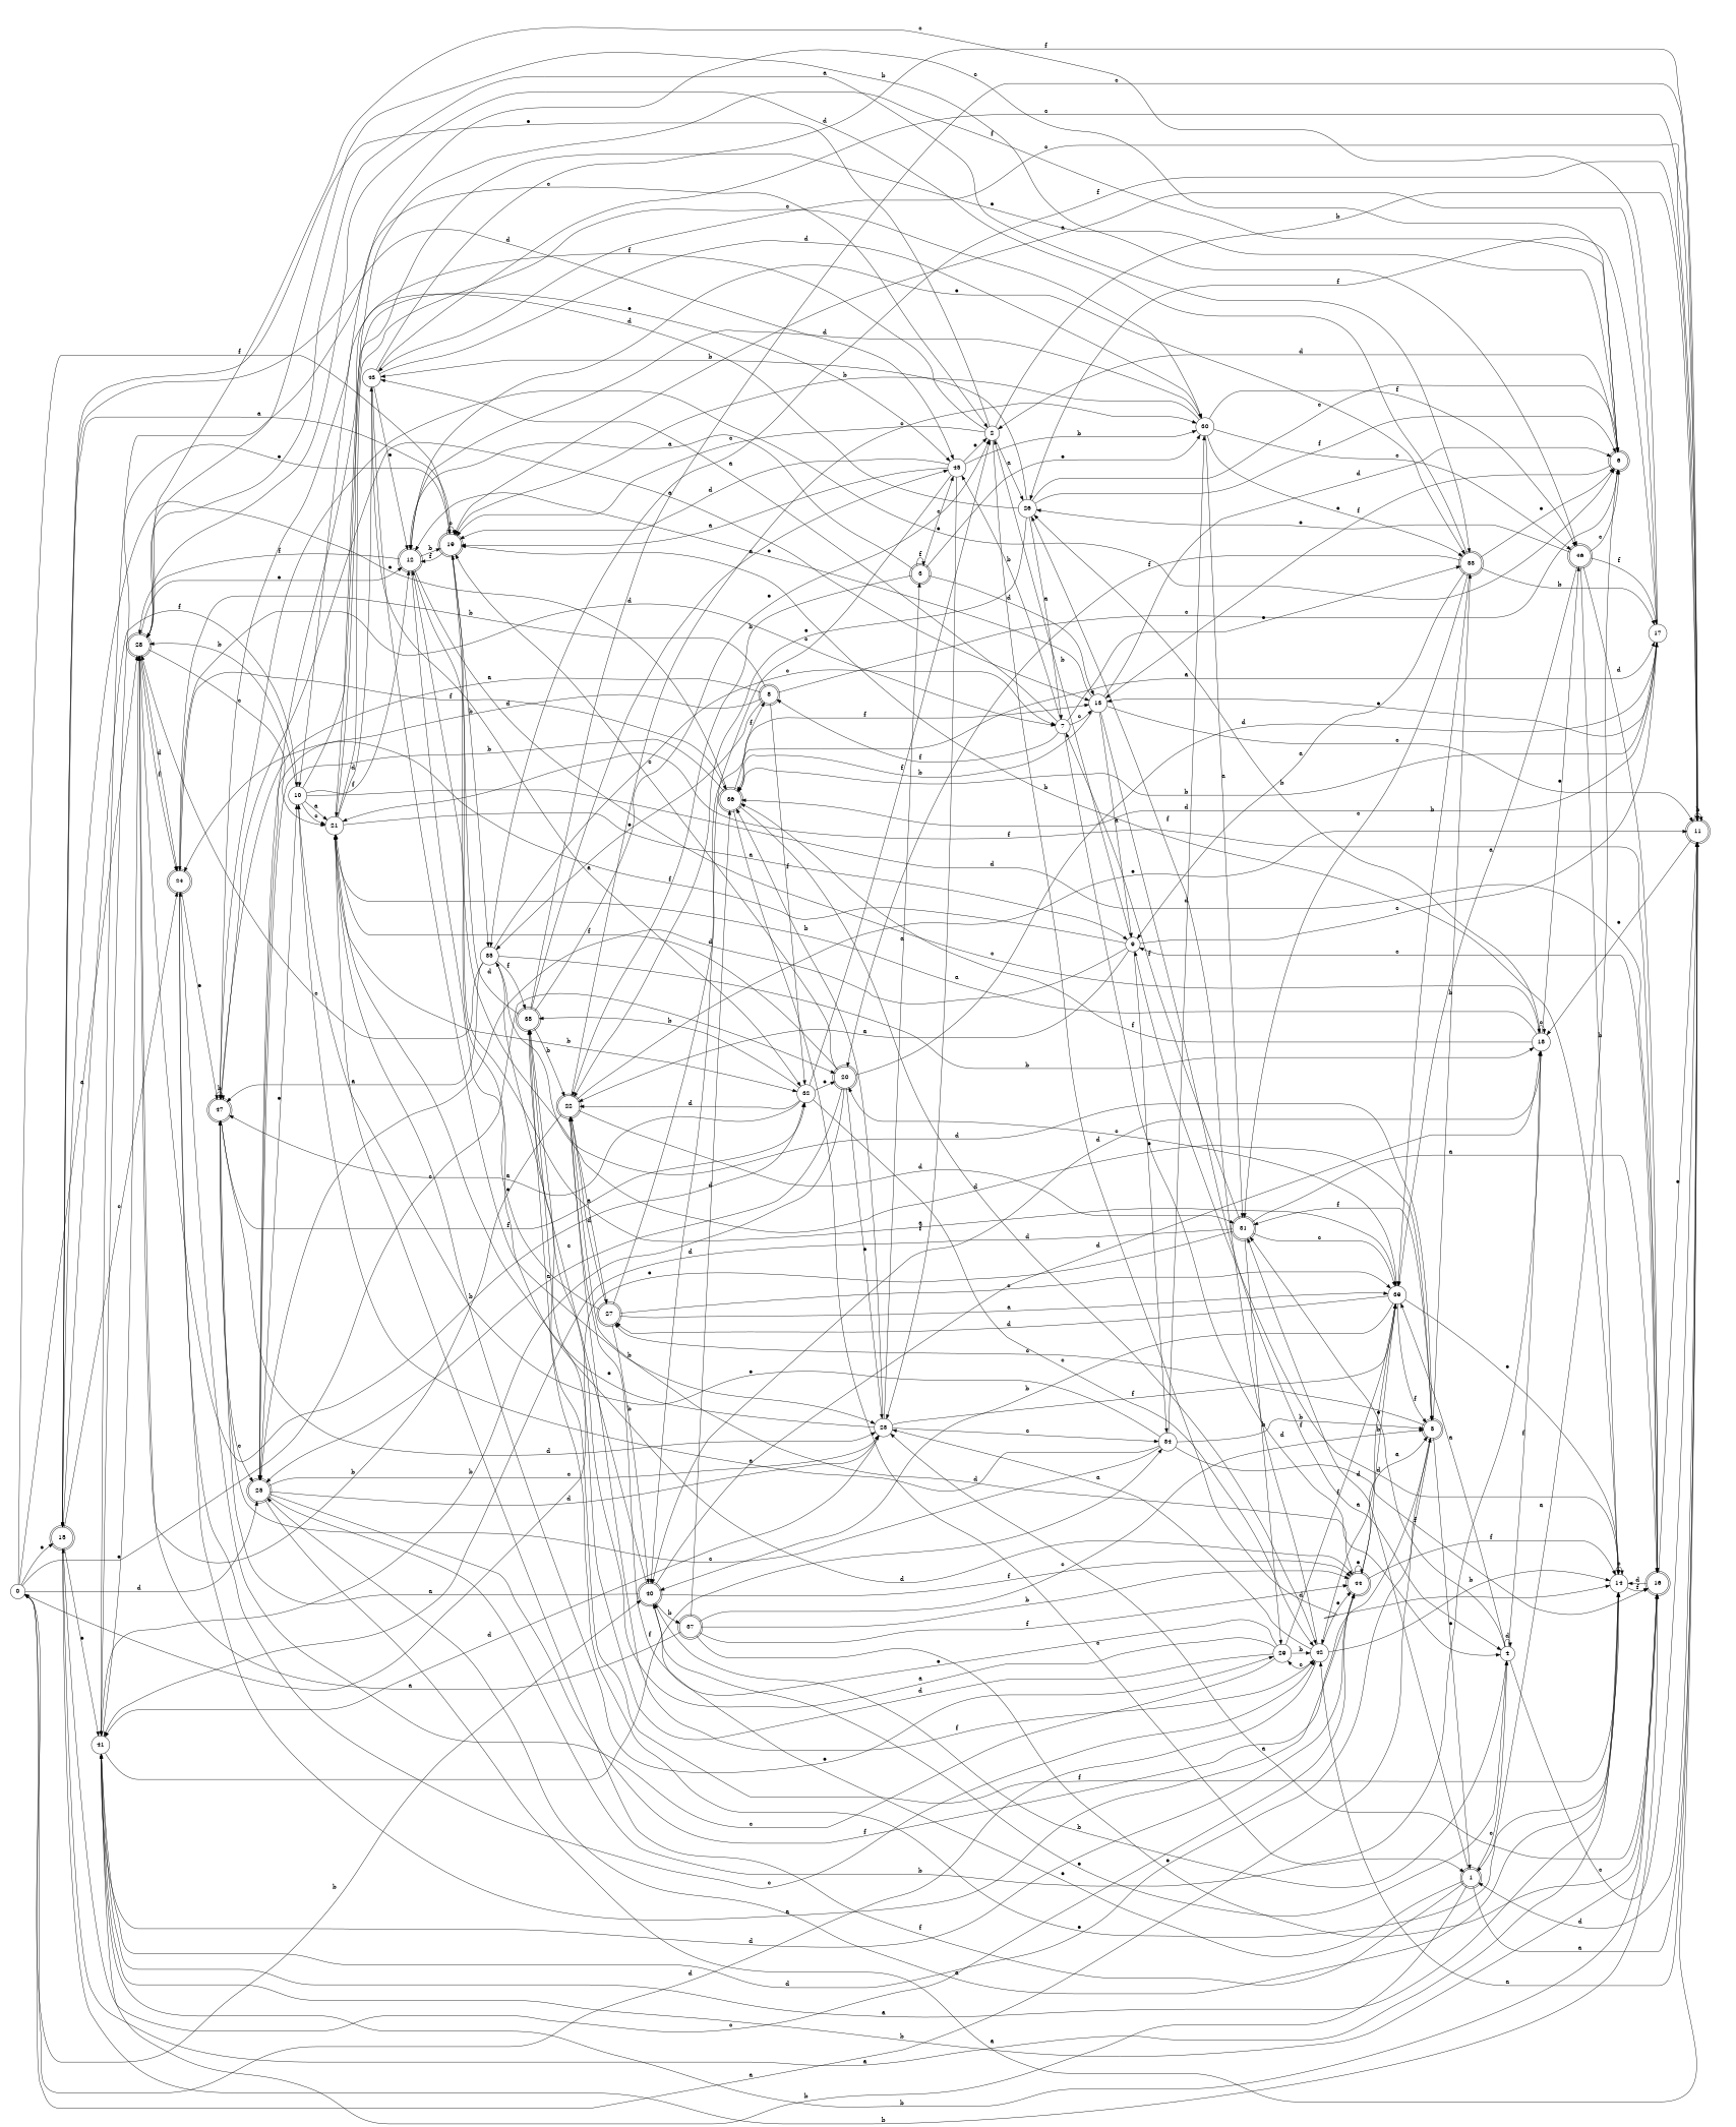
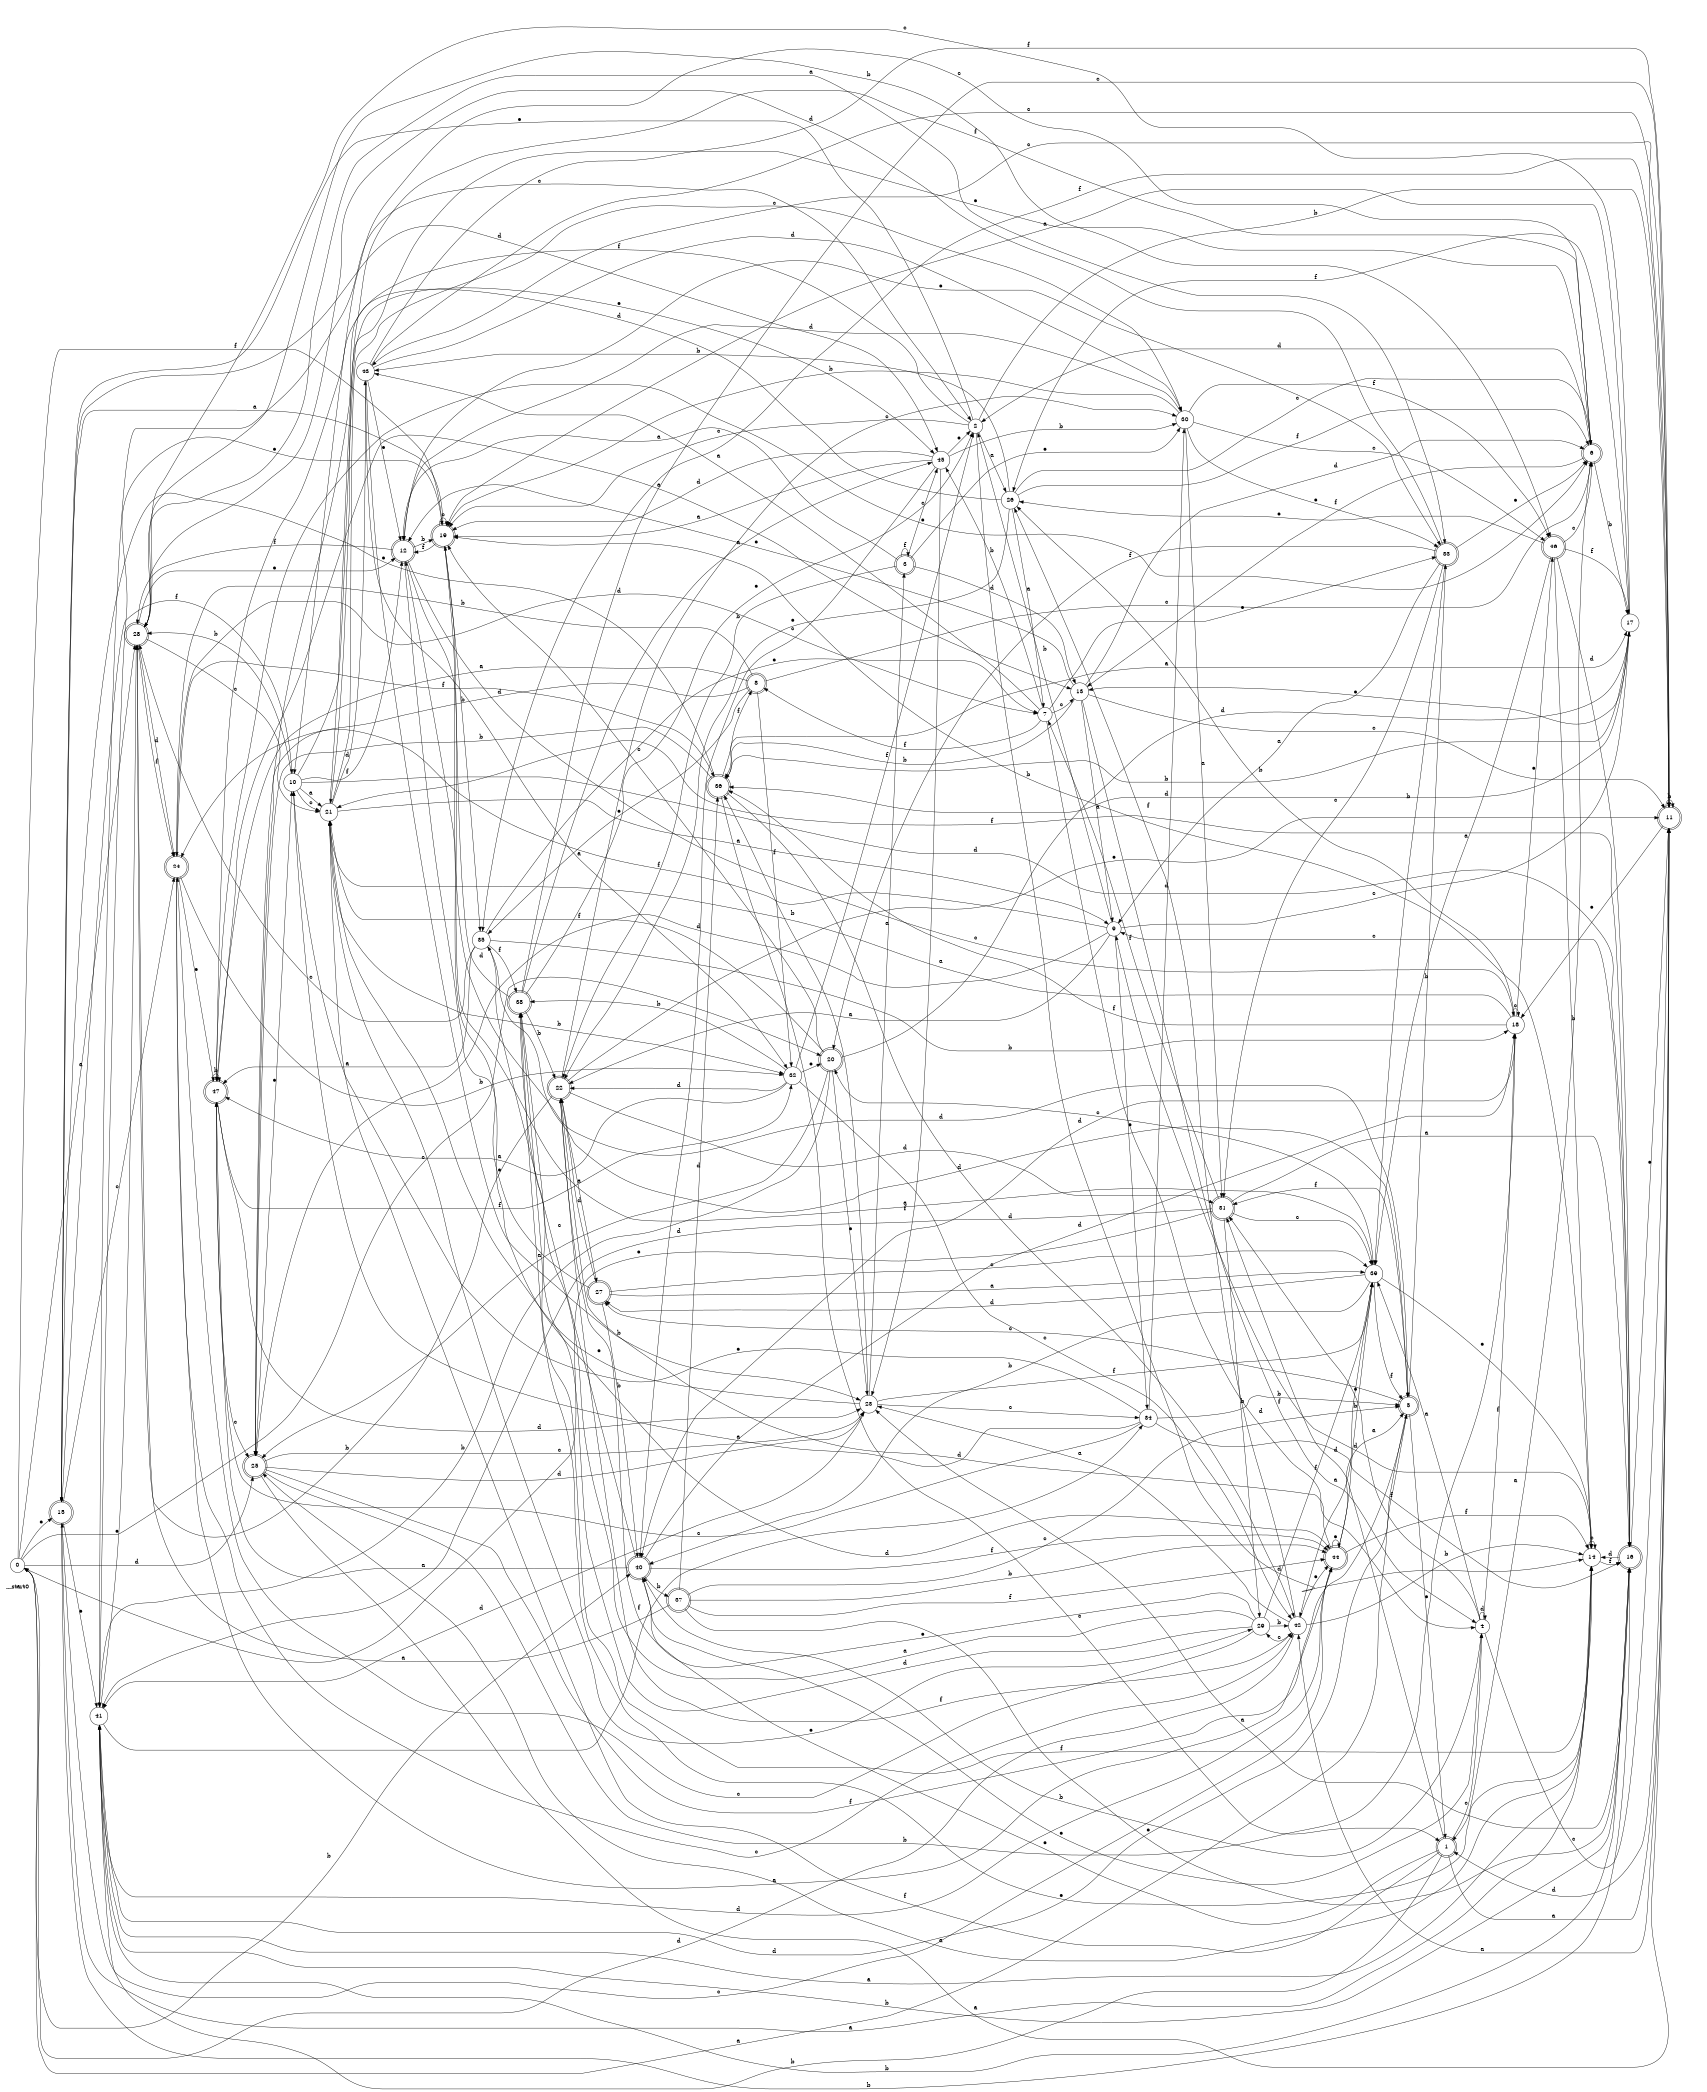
  digraph {
    rankdir=LR
    node [shape=doublecircle color=black fillcolor=white style="rounded,filled"]
+   __start0 [shape=none color="" fillcolor="" style=""]
    n2 [label=0 shape=circle style=filled]
    n3 [label=15]
    n4 [label=19]
    n5 [label=20]
    n6 [label=25]
    n7 [label=28]
    n8 [label=40]
    n9 [label=41 shape=circle style=filled]
    n10 [label=14 shape=circle style=filled]
    n11 [label=45 shape=circle style=filled]
    n12 [label=10 shape=circle style=filled]
    n13 [label=24]
    n14 [label=16]
    n15 [label=12]
    n16 [label=5]
    n17 [label=35 shape=circle style=filled]
    n18 [label=21 shape=circle style=filled]
    n19 [label=17 shape=circle style=filled]
    n20 [label=23 shape=circle style=filled]
    n21 [label=11]
    n22 [label=18 shape=circle style=filled]
    n23 [label=33]
    n24 [label=46]
    n25 [label=4 shape=circle style=filled]
    n26 [label=47]
    n27 [label=44]
    n28 [label=37]
    n29 [label=1]
    n30 [label=31]
    n31 [label=39 shape=circle style=filled]
    n32 [label=42 shape=circle style=filled]
    n33 [label=43 shape=circle style=filled]
    n34 [label=30 shape=circle style=filled]
    n35 [label=6]
    n36 [label=32 shape=circle style=filled]
    n37 [label=9 shape=circle style=filled]
    n38 [label=29 shape=circle style=filled]
    n39 [label=7 shape=circle style=filled]
    n40 [label=2 shape=circle style=filled]
    n41 [label=34 shape=circle style=filled]
    n42 [label=26 shape=circle style=filled]
    n43 [label=38]
    n44 [label=22]
    n45 [label=3]
    n46 [label=13 shape=circle style=filled]
    n47 [label=36]
    n48 [label=27]
    n49 [label=8]
    n2 -> n3 [label=e]
    n2 -> n4 [label=f]
    n2 -> n5 [label=c]
    n2 -> n6 [label=d]
    n2 -> n7 [label=a]
    n2 -> n8 [label=b]
    n3 -> n9 [label=e]
    n3 -> n10 [label=a]
    n3 -> n11 [label=d]
    n3 -> n12 [label=f]
    n3 -> n13 [label=c]
    n3 -> n14 [label=b]
    n4 -> n3 [label=a]
    n4 -> n4 [label=c]
    n4 -> n9 [label=e]
    n4 -> n15 [label=f]
    n4 -> n16 [label=d]
    n4 -> n17 [label=b]
    n5 -> n4 [label=c]
    n5 -> n6 [label=a]
    n5 -> n9 [label=b]
    n5 -> n18 [label=f]
    n5 -> n19 [label=d]
    n5 -> n20 [label=e]
    n6 -> n12 [label=e]
    n6 -> n16 [label=f]
    n6 -> n20 [label=c]
    n6 -> n20 [label=d]
    n6 -> n21 [label=a]
    n6 -> n22 [label=b]
    n7 -> n13 [label=d]
    n7 -> n13 [label=f]
    n7 -> n15 [label=e]
    n7 -> n18 [label=c]
    n7 -> n23 [label=a]
    n7 -> n24 [label=b]
    n8 -> n17 [label=c]
    n8 -> n22 [label=d]
    n8 -> n25 [label=e]
    n8 -> n26 [label=a]
    n8 -> n27 [label=f]
    n8 -> n28 [label=b]
    n9 -> n7 [label=e]
    n9 -> n10 [label=a]
    n9 -> n14 [label=b]
    n9 -> n27 [label=d]
    n9 -> n40 [label=c]
    n9 -> n41 [label=f]
    n10 -> n4 [label=b]
    n10 -> n6 [label=a]
    n10 -> n10 [label=c]
    n10 -> n14 [label=f]
    n10 -> n37 [label=d]
    n10 -> n43 [label=e]
    n11 -> n4 [label=a]
    n11 -> n4 [label=d]
    n11 -> n8 [label=c]
    n11 -> n20 [label=f]
    n11 -> n34 [label=b]
    n11 -> n40 [label=e]
    n12 -> n7 [label=b]
    n12 -> n11 [label=e]
    n12 -> n14 [label=d]
    n12 -> n15 [label=f]
    n12 -> n18 [label=a]
    n12 -> n18 [label=c]
    n13 -> n26 [label=e]
    n13 -> n27 [label=a]
    n13 -> n32 [label=c]
-   n7 -> n36 [label=b]
+   n13 -> n36 [label=b]
    n13 -> n39 [label=d]
    n13 -> n47 [label=f]
    n14 -> n9 [label=b]
    n14 -> n10 [label=d]
    n14 -> n18 [label=f]
    n14 -> n20 [label=a]
    n14 -> n21 [label=e]
    n14 -> n37 [label=c]
    n15 -> n4 [label=b]
    n15 -> n7 [label=f]
    n15 -> n22 [label=c]
    n15 -> n23 [label=e]
    n15 -> n27 [label=d]
    n15 -> n31 [label=a]
    n16 -> n2 [label=a]
    n16 -> n9 [label=d]
    n16 -> n23 [label=b]
    n16 -> n29 [label=e]
    n16 -> n30 [label=f]
    n16 -> n48 [label=c]
    n17 -> n7 [label=c]
    n17 -> n16 [label=d]
    n17 -> n22 [label=b]
    n17 -> n26 [label=a]
-   n17 -> n39 [label=c]
+   n17 -> n39 [label=e]
    n17 -> n43 [label=f]
    n18 -> n33 [label=d]
    n18 -> n34 [label=c]
    n18 -> n35 [label=f]
    n18 -> n36 [label=b]
    n18 -> n37 [label=a]
    n18 -> n38 [label=e]
    n19 -> n4 [label=a]
    n19 -> n7 [label=c]
    n19 -> n42 [label=f]
    n19 -> n46 [label=e]
    n19 -> n47 [label=b]
    n19 -> n47 [label=d]
    n20 -> n9 [label=d]
    n20 -> n18 [label=e]
    n20 -> n31 [label=f]
    n20 -> n41 [label=c]
    n20 -> n45 [label=a]
    n20 -> n47 [label=b]
    n21 -> n17 [label=f]
    n21 -> n21 [label=b]
    n21 -> n22 [label=e]
    n21 -> n29 [label=d]
    n21 -> n32 [label=a]
    n21 -> n33 [label=c]
    n22 -> n8 [label=d]
    n22 -> n18 [label=a]
    n22 -> n22 [label=c]
    n22 -> n24 [label=e]
    n22 -> n42 [label=b]
    n22 -> n47 [label=f]
    n23 -> n5 [label=f]
    n23 -> n7 [label=d]
    n23 -> n30 [label=c]
    n23 -> n31 [label=b]
    n23 -> n35 [label=e]
    n23 -> n37 [label=a]
    n24 -> n10 [label=b]
    n24 -> n14 [label=d]
    n24 -> n19 [label=f]
    n24 -> n31 [label=a]
    n24 -> n35 [label=c]
    n24 -> n42 [label=e]
    n25 -> n8 [label=b]
    n25 -> n21 [label=c]
    n25 -> n22 [label=f]
    n25 -> n25 [label=d]
    n25 -> n30 [label=e]
    n25 -> n31 [label=a]
    n26 -> n6 [label=c]
    n26 -> n20 [label=d]
    n26 -> n26 [label=b]
    n26 -> n35 [label=e]
    n26 -> n36 [label=f]
    n26 -> n46 [label=a]
    n27 -> n3 [label=c]
    n27 -> n10 [label=f]
    n27 -> n16 [label=a]
    n27 -> n27 [label=e]
    n27 -> n31 [label=b]
    n27 -> n44 [label=d]
    n28 -> n7 [label=a]
    n28 -> n14 [label=e]
    n28 -> n16 [label=c]
    n28 -> n27 [label=b]
    n28 -> n27 [label=f]
    n28 -> n47 [label=d]
    n29 -> n8 [label=e]
    n29 -> n9 [label=b]
    n29 -> n18 [label=f]
    n29 -> n21 [label=a]
    n29 -> n25 [label=c]
    n29 -> n30 [label=d]
    n30 -> n2 [label=e]
    n30 -> n9 [label=d]
    n30 -> n14 [label=a]
    n30 -> n31 [label=c]
    n30 -> n38 [label=b]
    n30 -> n39 [label=f]
    n31 -> n5 [label=c]
    n31 -> n8 [label=b]
    n31 -> n10 [label=e]
    n31 -> n16 [label=f]
    n31 -> n32 [label=a]
    n31 -> n48 [label=d]
    n32 -> n2 [label=d]
    n32 -> n10 [label=b]
    n32 -> n20 [label=a]
    n32 -> n27 [label=e]
    n32 -> n38 [label=c]
    n32 -> n42 [label=f]
    n33 -> n15 [label=e]
    n33 -> n20 [label=b]
    n33 -> n21 [label=c]
    n33 -> n21 [label=f]
    n33 -> n34 [label=d]
    n33 -> n36 [label=a]
    n34 -> n4 [label=b]
    n34 -> n15 [label=d]
    n34 -> n23 [label=e]
    n34 -> n24 [label=c]
    n34 -> n24 [label=f]
    n34 -> n30 [label=a]
    n35 -> n12 [label=c]
    n35 -> n18 [label=e]
-   n23 -> n19 [label=b]
+   n35 -> n19 [label=b]
    n35 -> n29 [label=a]
    n35 -> n40 [label=d]
    n35 -> n46 [label=f]
    n36 -> n5 [label=e]
    n36 -> n26 [label=a]
    n36 -> n32 [label=c]
    n36 -> n40 [label=f]
    n36 -> n43 [label=b]
    n36 -> n44 [label=d]
    n37 -> n6 [label=d]
    n37 -> n13 [label=f]
    n37 -> n19 [label=c]
    n37 -> n40 [label=b]
    n37 -> n41 [label=e]
    n37 -> n44 [label=a]
    n38 -> n13 [label=c]
    n38 -> n31 [label=f]
    n38 -> n32 [label=b]
    n38 -> n43 [label=a]
    n38 -> n43 [label=d]
    n38 -> n44 [label=e]
    n39 -> n11 [label=b]
    n39 -> n23 [label=e]
    n39 -> n25 [label=d]
    n39 -> n33 [label=a]
    n39 -> n46 [label=c]
    n39 -> n49 [label=f]
    n40 -> n3 [label=e]
    n40 -> n4 [label=c]
    n40 -> n6 [label=f]
    n40 -> n10 [label=d]
    n40 -> n21 [label=b]
    n40 -> n42 [label=a]
    n41 -> n12 [label=a]
    n41 -> n12 [label=e]
    n41 -> n14 [label=f]
    n41 -> n16 [label=b]
    n41 -> n26 [label=c]
    n41 -> n34 [label=d]
    n42 -> n26 [label=d]
    n42 -> n33 [label=b]
    n42 -> n35 [label=c]
    n42 -> n35 [label=f]
    n42 -> n39 [label=a]
    n42 -> n44 [label=e]
    n43 -> n4 [label=d]
    n43 -> n10 [label=f]
    n43 -> n11 [label=a]
    n43 -> n21 [label=c]
    n43 -> n40 [label=e]
    n43 -> n44 [label=b]
    n44 -> n7 [label=b]
    n44 -> n21 [label=e]
    n44 -> n30 [label=d]
    n44 -> n32 [label=f]
    n44 -> n34 [label=c]
    n44 -> n48 [label=a]
    n45 -> n11 [label=c]
    n45 -> n15 [label=a]
    n45 -> n34 [label=e]
    n45 -> n44 [label=b]
    n45 -> n45 [label=f]
    n45 -> n46 [label=d]
    n46 -> n15 [label=e]
    n46 -> n21 [label=c]
    n46 -> n25 [label=f]
    n46 -> n35 [label=d]
    n46 -> n37 [label=a]
    n46 -> n47 [label=b]
    n47 -> n3 [label=e]
    n47 -> n6 [label=b]
    n47 -> n19 [label=a]
    n47 -> n29 [label=c]
    n47 -> n32 [label=d]
    n47 -> n49 [label=f]
    n48 -> n8 [label=b]
    n48 -> n15 [label=e]
    n48 -> n31 [label=a]
    n48 -> n31 [label=c]
    n48 -> n44 [label=d]
-   n48 -> n46 [label=f]
    n49 -> n6 [label=d]
    n49 -> n13 [label=b]
    n49 -> n17 [label=e]
    n49 -> n26 [label=a]
    n49 -> n35 [label=c]
    n49 -> n36 [label=f]
  }
